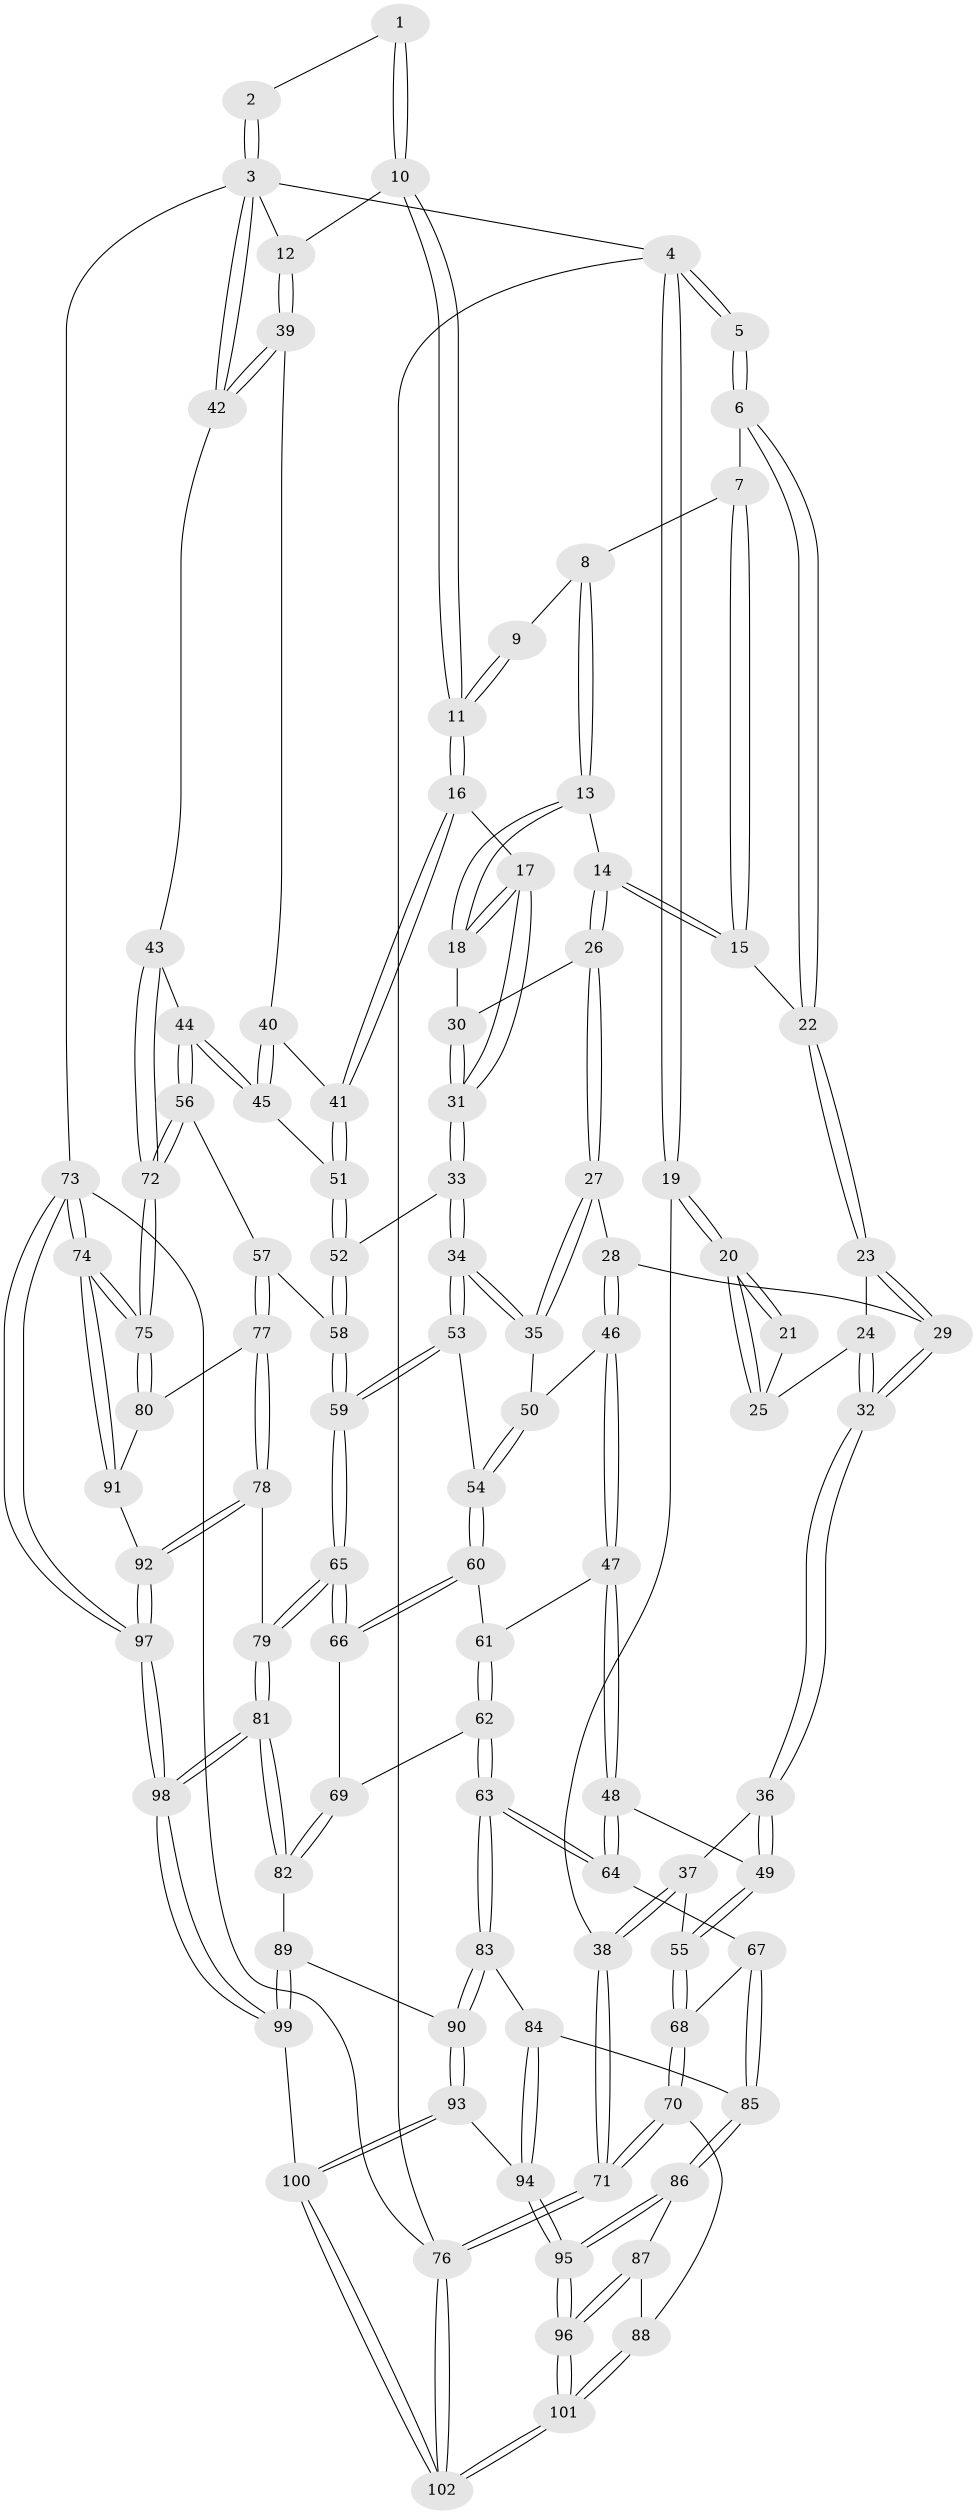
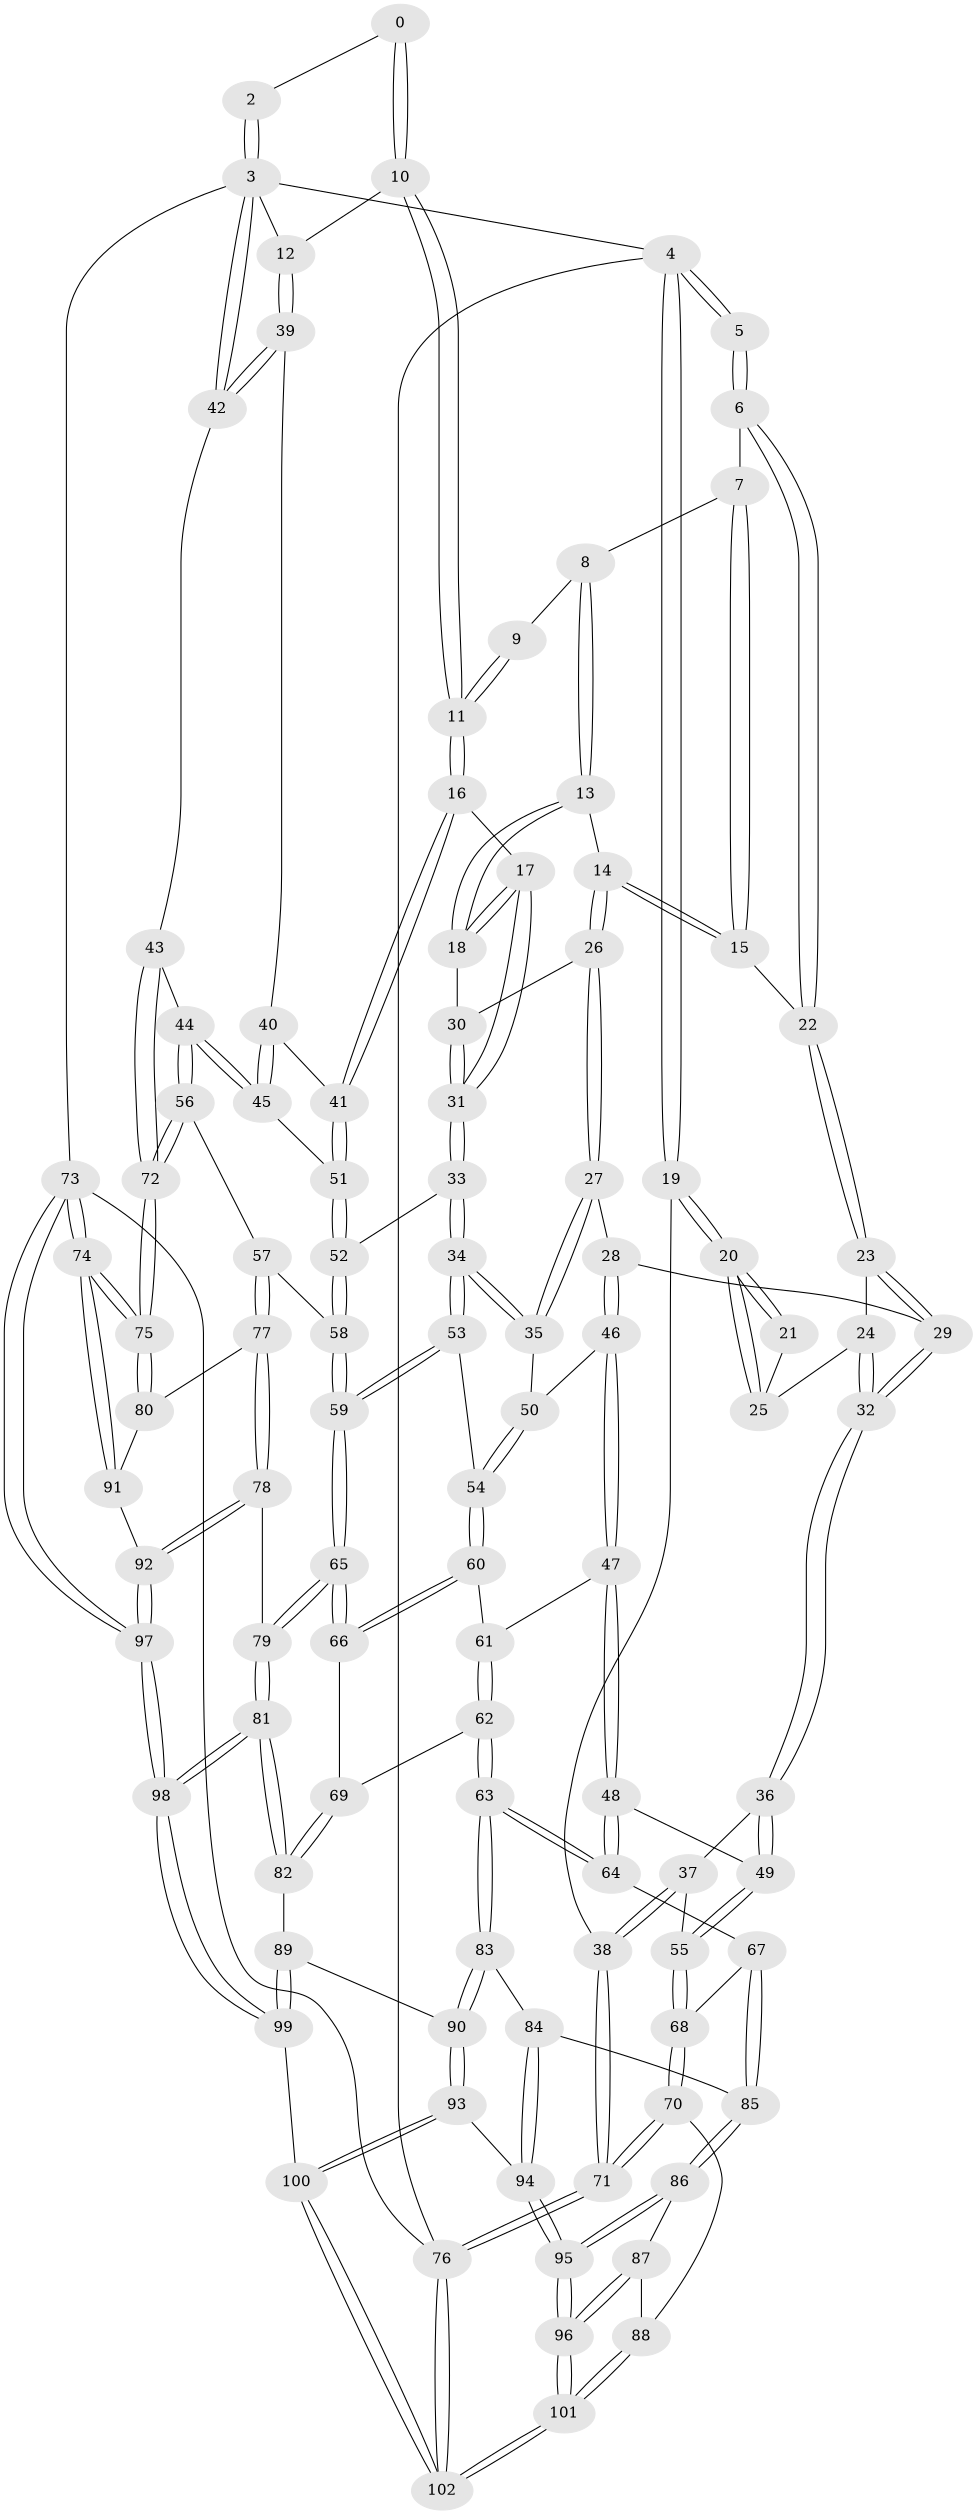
  graph {
    node [color=gray90 style=filled]
-   1
+   1 [label=0]
    2
    10
    3
    12
    11
    4
    42
    73
    39
    5
    19
    76
    43
    74
    97
    6
    20
    38
    102
    7
    22
    8
    15
    23
    9
    13
    14
    18
    16
    17
    41
    40
    26
    30
    27
    31
    51
    33
    21
    25
    71
    24
    29
    32
    36
    28
    35
    46
    50
    47
    34
    52
    37
    49
    53
    58
    54
    59
    55
    68
    45
    44
    72
    56
    75
    57
    48
    61
    64
    62
    67
    60
    65
    66
    70
    77
    80
    78
    79
    69
    63
    83
    82
    84
    90
    85
    81
    86
    88
    89
    101
    91
    98
    92
    99
    94
    93
    95
    87
    96
    100
    1 -- 2
    1 -- 10
    1 -- 10
    2 -- 3
    2 -- 3
    10 -- 12
    10 -- 11
    10 -- 11
    3 -- 12
    3 -- 4
    3 -- 42
    3 -- 42
    3 -- 73
    12 -- 39
    12 -- 39
    11 -- 16
    11 -- 16
    4 -- 5
    4 -- 5
    4 -- 19
    4 -- 19
    4 -- 76
    42 -- 43
    73 -- 76
    73 -- 74
    73 -- 74
    73 -- 97
    73 -- 97
    39 -- 42
    39 -- 42
    39 -- 40
    5 -- 6
    5 -- 6
    19 -- 20
    19 -- 20
    19 -- 38
    76 -- 102
    76 -- 102
    43 -- 44
    43 -- 72
    43 -- 72
    74 -- 75
    74 -- 75
    74 -- 91
    74 -- 91
    97 -- 98
    97 -- 98
    6 -- 7
    6 -- 22
    6 -- 22
    20 -- 21
    20 -- 21
    20 -- 25
    20 -- 25
    38 -- 71
    38 -- 71
    7 -- 8
    7 -- 15
    7 -- 15
    22 -- 23
    22 -- 23
    8 -- 9
    8 -- 13
    8 -- 13
    15 -- 22
    23 -- 24
    23 -- 29
    23 -- 29
    9 -- 11
    9 -- 11
    13 -- 14
    13 -- 18
    13 -- 18
    14 -- 15
    14 -- 15
    14 -- 26
    14 -- 26
    18 -- 30
    16 -- 17
    16 -- 41
    16 -- 41
    17 -- 18
    17 -- 18
    17 -- 31
    17 -- 31
    41 -- 51
    41 -- 51
    40 -- 41
    40 -- 45
    40 -- 45
    26 -- 30
    26 -- 27
    26 -- 27
    30 -- 31
    30 -- 31
    27 -- 28
    27 -- 35
    27 -- 35
    31 -- 33
    31 -- 33
    51 -- 52
    51 -- 52
    33 -- 34
    33 -- 34
    33 -- 52
    21 -- 25
    71 -- 76
    71 -- 76
    24 -- 25
    24 -- 32
    24 -- 32
    29 -- 32
    29 -- 32
    32 -- 36
    32 -- 36
    36 -- 37
    36 -- 49
    36 -- 49
    28 -- 29
    28 -- 46
    28 -- 46
    35 -- 50
    46 -- 50
    46 -- 47
    46 -- 47
    50 -- 54
    50 -- 54
    47 -- 48
    47 -- 48
    47 -- 61
    34 -- 35
    34 -- 35
    34 -- 53
    34 -- 53
    52 -- 58
    52 -- 58
    37 -- 38
    37 -- 38
    37 -- 55
    49 -- 55
    49 -- 55
    53 -- 54
    53 -- 59
    53 -- 59
    58 -- 59
    58 -- 59
    54 -- 60
    54 -- 60
    59 -- 65
    59 -- 65
    55 -- 68
    55 -- 68
    68 -- 70
    68 -- 70
    45 -- 51
    44 -- 45
    44 -- 45
    44 -- 56
    44 -- 56
    72 -- 75
    72 -- 75
    56 -- 72
    56 -- 72
    56 -- 57
    75 -- 80
    75 -- 80
    57 -- 58
    57 -- 77
    57 -- 77
    48 -- 49
    48 -- 64
    48 -- 64
    61 -- 62
    61 -- 62
    64 -- 67
    62 -- 69
    62 -- 63
    62 -- 63
    67 -- 68
    67 -- 85
    67 -- 85
    60 -- 61
    60 -- 66
    60 -- 66
    65 -- 66
    65 -- 66
    65 -- 79
    65 -- 79
    66 -- 69
    70 -- 71
    70 -- 71
    70 -- 88
    77 -- 80
    77 -- 78
    77 -- 78
    80 -- 91
    78 -- 79
    78 -- 92
    78 -- 92
    79 -- 81
    79 -- 81
    69 -- 82
    69 -- 82
    63 -- 64
    63 -- 64
    63 -- 83
    63 -- 83
    83 -- 84
    83 -- 90
    83 -- 90
    82 -- 89
    84 -- 85
    84 -- 94
    84 -- 94
    90 -- 93
    90 -- 93
    85 -- 86
    85 -- 86
    81 -- 82
    81 -- 82
    81 -- 98
    81 -- 98
    86 -- 95
    86 -- 95
    86 -- 87
    88 -- 101
    88 -- 101
    89 -- 90
    89 -- 99
    89 -- 99
    101 -- 102
    101 -- 102
    91 -- 92
    98 -- 99
    98 -- 99
    92 -- 97
    92 -- 97
    99 -- 100
    94 -- 95
    94 -- 95
    93 -- 94
    93 -- 100
    93 -- 100
    95 -- 96
    95 -- 96
    87 -- 88
    87 -- 96
    87 -- 96
    96 -- 101
    96 -- 101
    100 -- 102
    100 -- 102
  }
